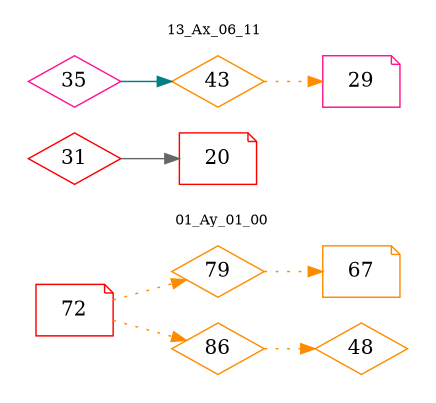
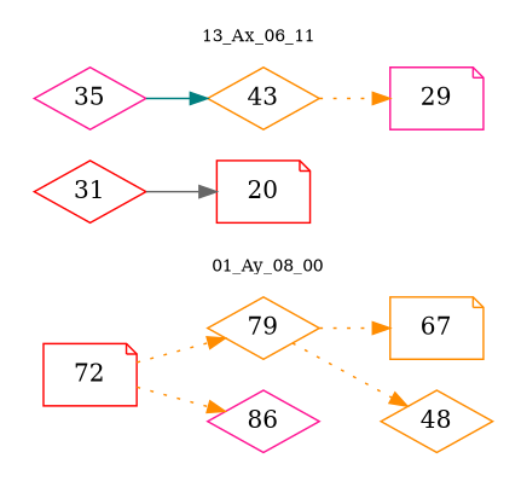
  digraph {
    rankdir=LR
    node [color=darkorange shape=diamond]
    edge [color=darkorange style=dotted]
    n1 [color=red label=72 shape=note]
-   n2 [label=86]
+   n2 [color=deeppink label=86]
    n3 [label=79]
    n4 [label=48]
    n5 [label=67 shape=note]
    n6 [color=deeppink label=35]
    n7 [color=red label=31]
    n8 [label=43]
    n9 [color=red label=20 shape=note]
    n10 [color=deeppink label=29 shape=note]
    subgraph cluster_1 {
      color=white
      fontsize=10
-     label="01_Ay_01_00"
+     label="01_Ay_08_00"
      n1
      n2
      n3
      n4
      n5
    }
    subgraph cluster_2 {
      color=white
      fontsize=10
      label="13_Ax_06_11"
      n6
      n7
      n8
      n9
      n10
    }
    n1 -> n2
    n1 -> n3
-   n2 -> n4
+   n3 -> n4
    n3 -> n5
    n6 -> n8 [color=teal style=solid]
    n7 -> n9 [color=gray40 style=solid]
    n8 -> n10
  }
